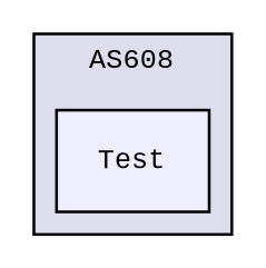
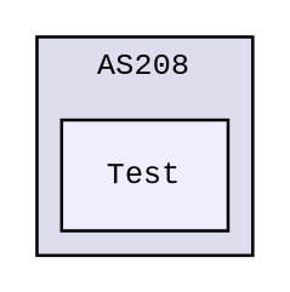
  digraph {
    compound=true
    fontname="Liberation Mono"
    n1 [fillcolor="#eeeeff" fontname="Liberation Mono" fontsize=10 label=Test pencolor=black shape=box style=filled]
    subgraph cluster_1 {
      bgcolor="#ddddee"
      fontsize=10
-     label=AS608
+     label=AS208
      pencolor=black
      n1
    }
  }
